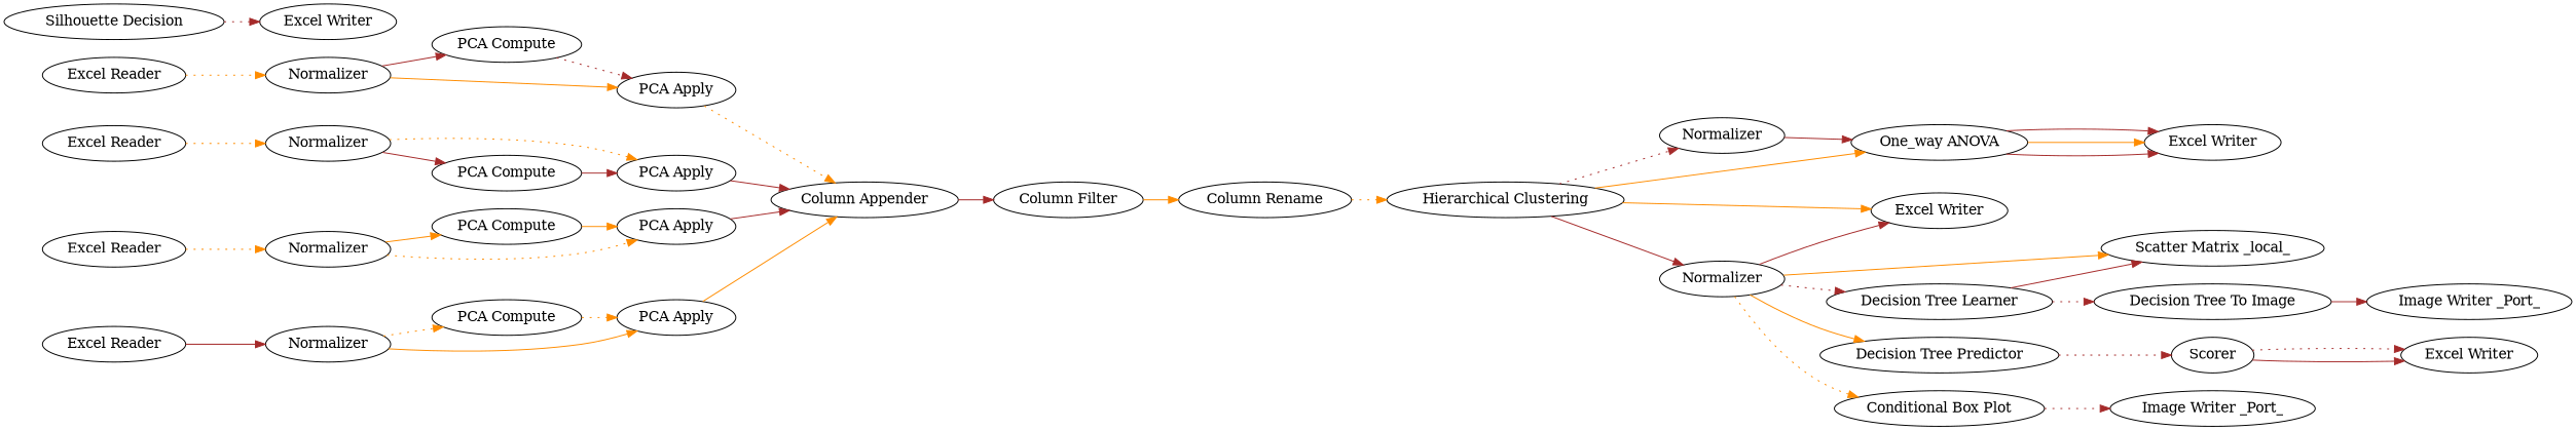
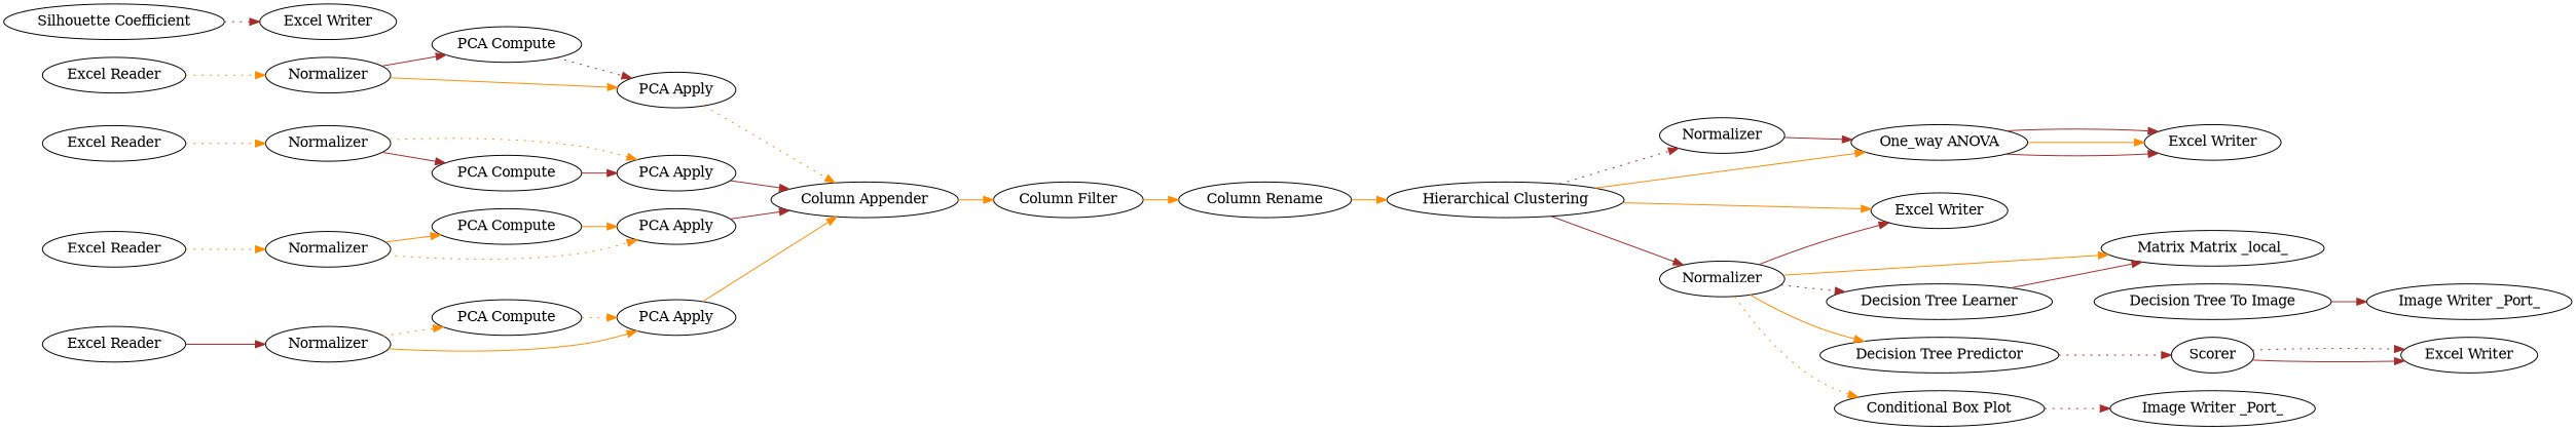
  digraph {
    rankdir=LR
    edge [color=darkorange style=solid]
    n1 [label="Excel Reader"]
    n2 [label=Normalizer]
    n3 [label="PCA Compute"]
    n4 [label="PCA Apply"]
    n5 [label="Column Appender"]
    n6 [label="Column Filter"]
    n7 [label="Excel Reader"]
    n8 [label=Normalizer]
    n9 [label="PCA Apply"]
    n10 [label="PCA Compute"]
    n11 [label="Excel Reader"]
    n12 [label=Normalizer]
    n13 [label="PCA Compute"]
    n14 [label="PCA Apply"]
    n15 [label="PCA Compute"]
    n16 [label="PCA Apply"]
    n17 [label=Normalizer]
    n18 [label="Excel Reader"]
    n19 [label="Hierarchical Clustering"]
    n20 [label=Normalizer]
    n21 [label="Excel Writer"]
    n22 [label=Normalizer]
    n23 [label="One_way ANOVA"]
-   n24 [label="Silhouette Decision"]
+   n24 [label="Silhouette Coefficient"]
    n25 [label="Excel Writer"]
    n26 [label="Decision Tree Learner"]
    n27 [label="Decision Tree Predictor"]
-   n28 [label="Scatter Matrix _local_"]
+   n28 [label="Matrix Matrix _local_"]
    n29 [label="Conditional Box Plot"]
    n30 [label="Column Rename"]
    n31 [label="Excel Writer"]
    n32 [label="Decision Tree To Image"]
    n33 [label=Scorer]
    n34 [label="Image Writer _Port_"]
    n35 [label="Excel Writer"]
    n36 [label="Image Writer _Port_"]
    n1 -> n2 [style=dotted]
    n2 -> n3 [color=brown]
    n2 -> n4
    n3 -> n4 [color=brown style=dotted]
    n4 -> n5 [style=dotted]
-   n5 -> n6 [color=brown]
+   n5 -> n6
    n6 -> n30
    n7 -> n8 [style=dotted]
    n8 -> n9 [style=dotted]
    n8 -> n10 [color=brown]
    n9 -> n5 [color=brown]
    n10 -> n9 [color=brown]
    n11 -> n12 [style=dotted]
    n12 -> n13
    n12 -> n14 [style=dotted]
    n13 -> n14
    n14 -> n5 [color=brown]
    n15 -> n16 [style=dotted]
    n16 -> n5
    n17 -> n15 [style=dotted]
    n17 -> n16
    n18 -> n17 [color=brown]
    n19 -> n20 [color=brown style=dotted]
    n19 -> n21
    n19 -> n22 [color=brown]
    n19 -> n23
    n20 -> n23 [color=brown]
    n22 -> n21 [color=brown]
    n22 -> n26 [color=brown style=dotted]
    n22 -> n27
    n22 -> n28
    n22 -> n29 [style=dotted]
    n23 -> n31 [color=brown]
    n23 -> n31
    n23 -> n31 [color=brown]
    n24 -> n25 [color=brown style=dotted]
    n26 -> n28 [color=brown]
-   n26 -> n32 [color=brown style=dotted]
    n27 -> n33 [color=brown style=dotted]
    n29 -> n36 [color=brown style=dotted]
-   n30 -> n19 [style=dotted]
+   n30 -> n19
    n32 -> n34 [color=brown]
    n33 -> n35 [color=brown]
    n33 -> n35 [color=brown style=dotted]
  }
